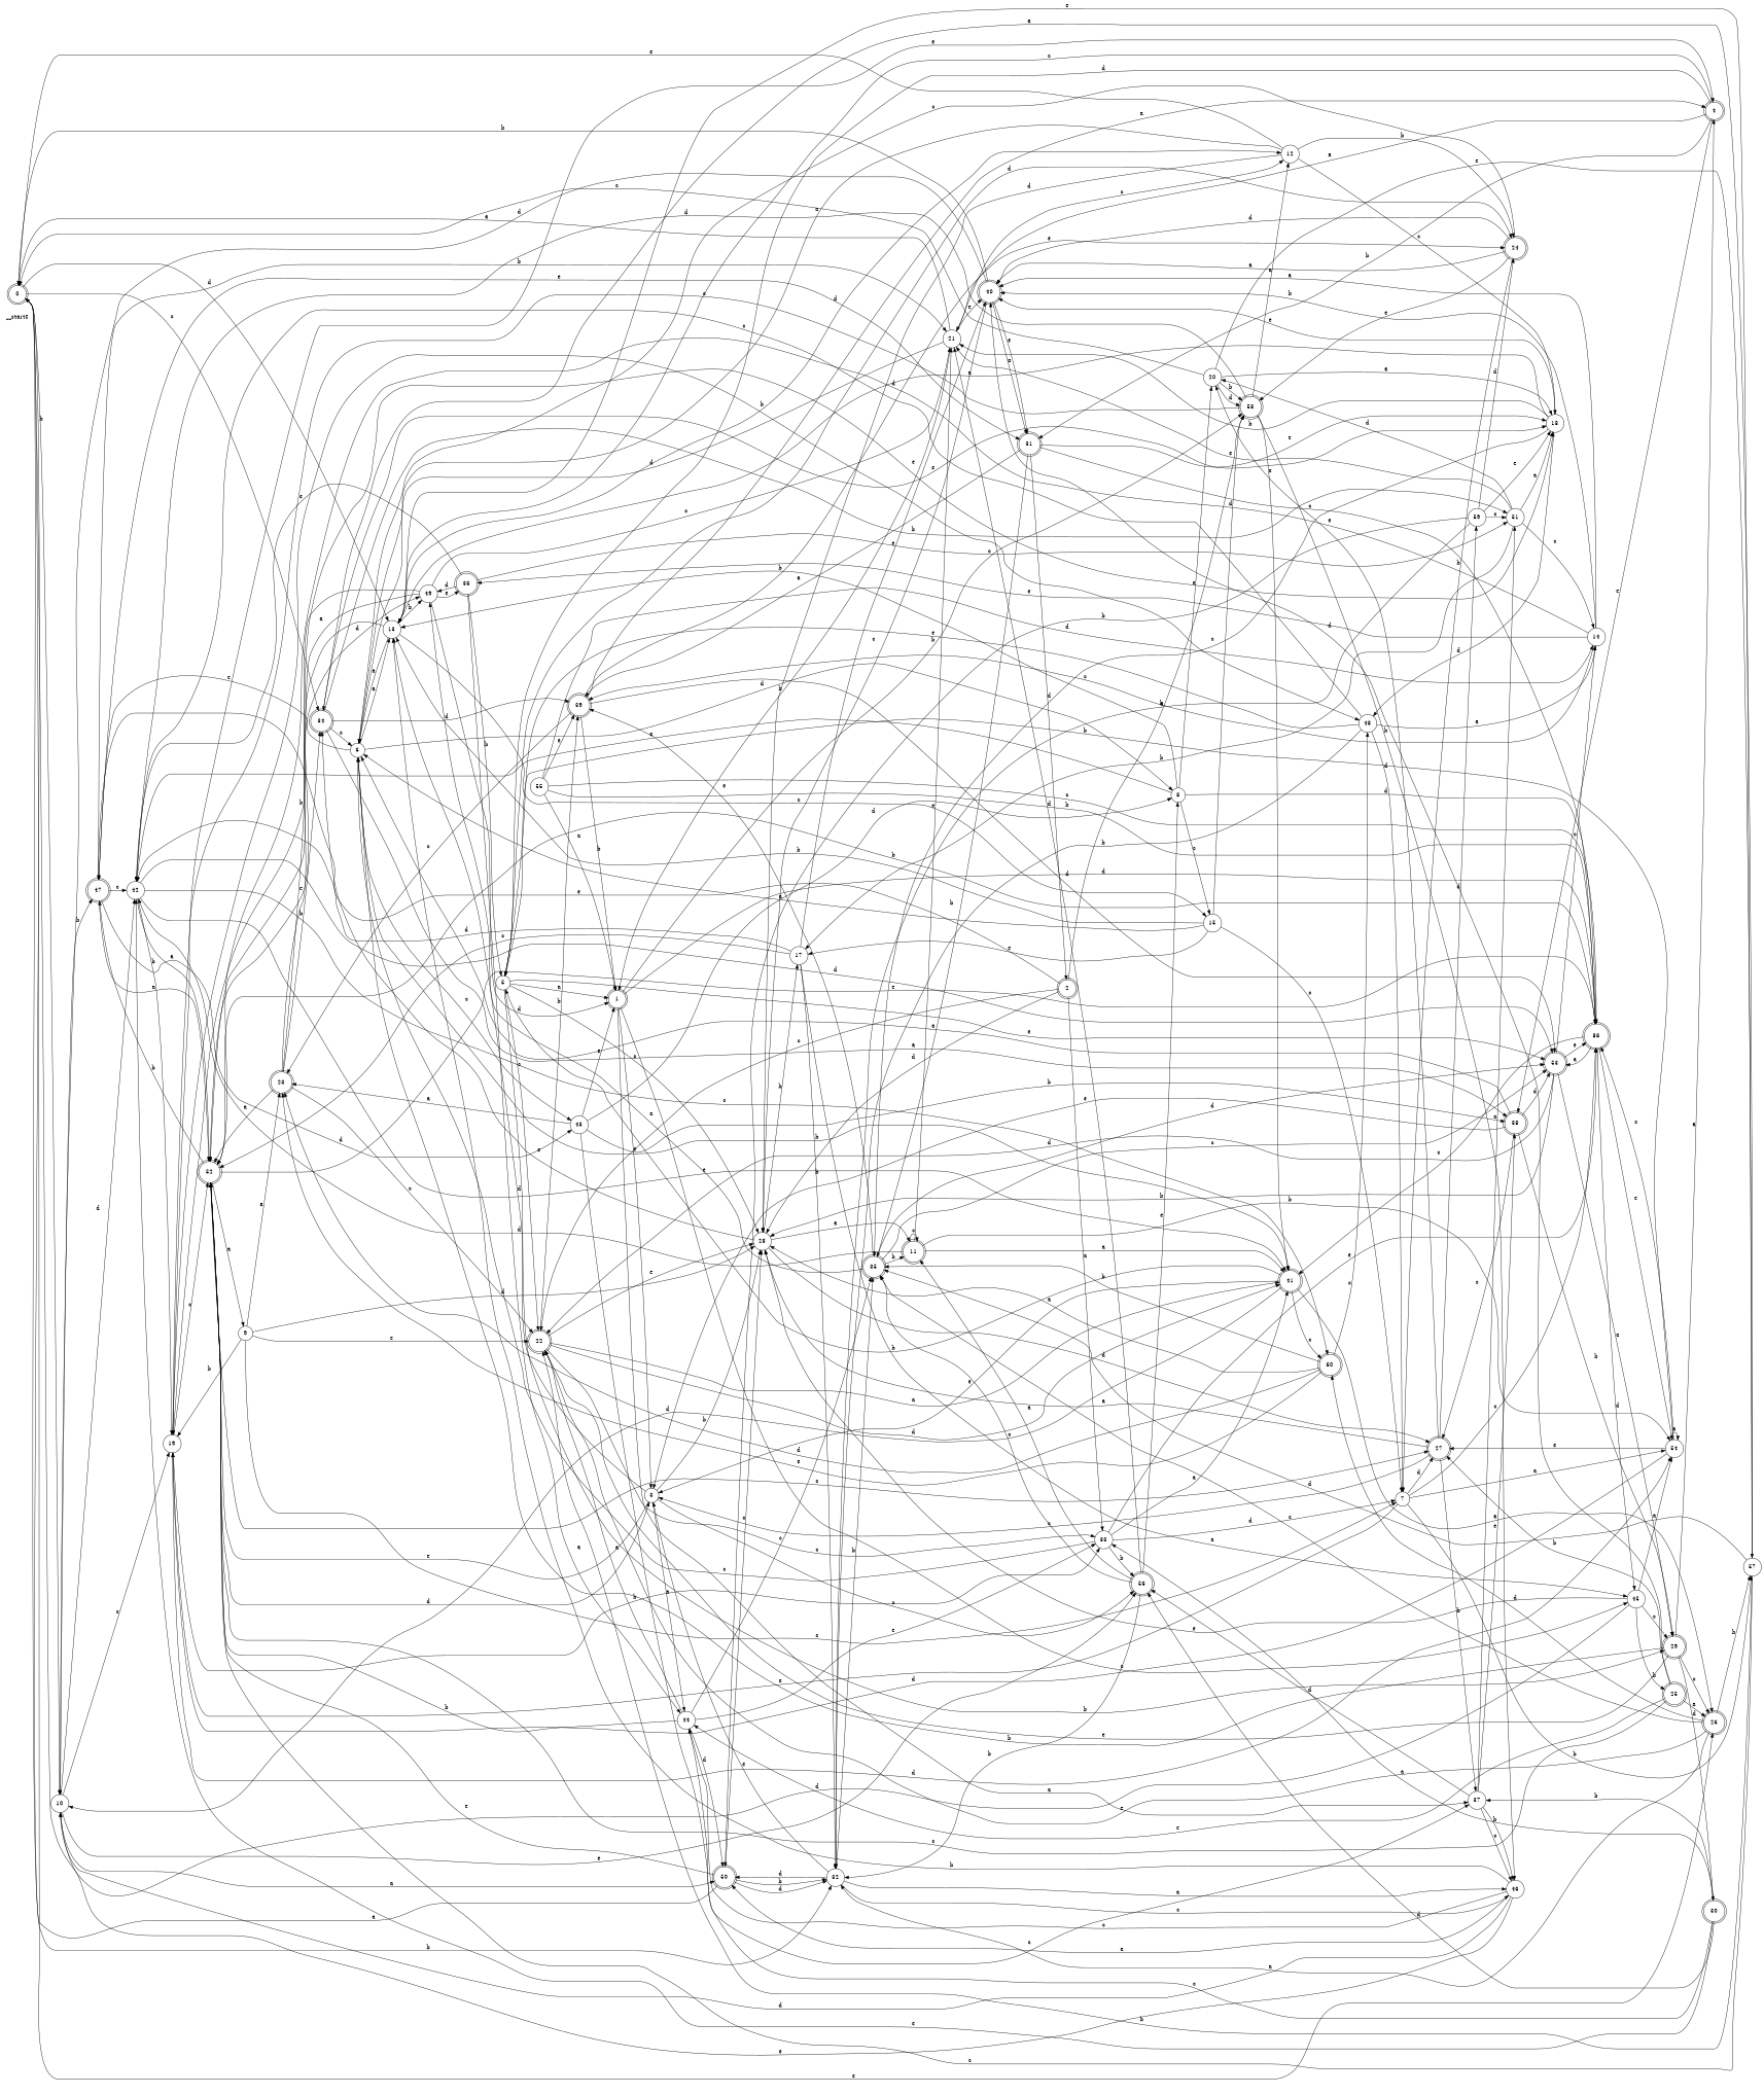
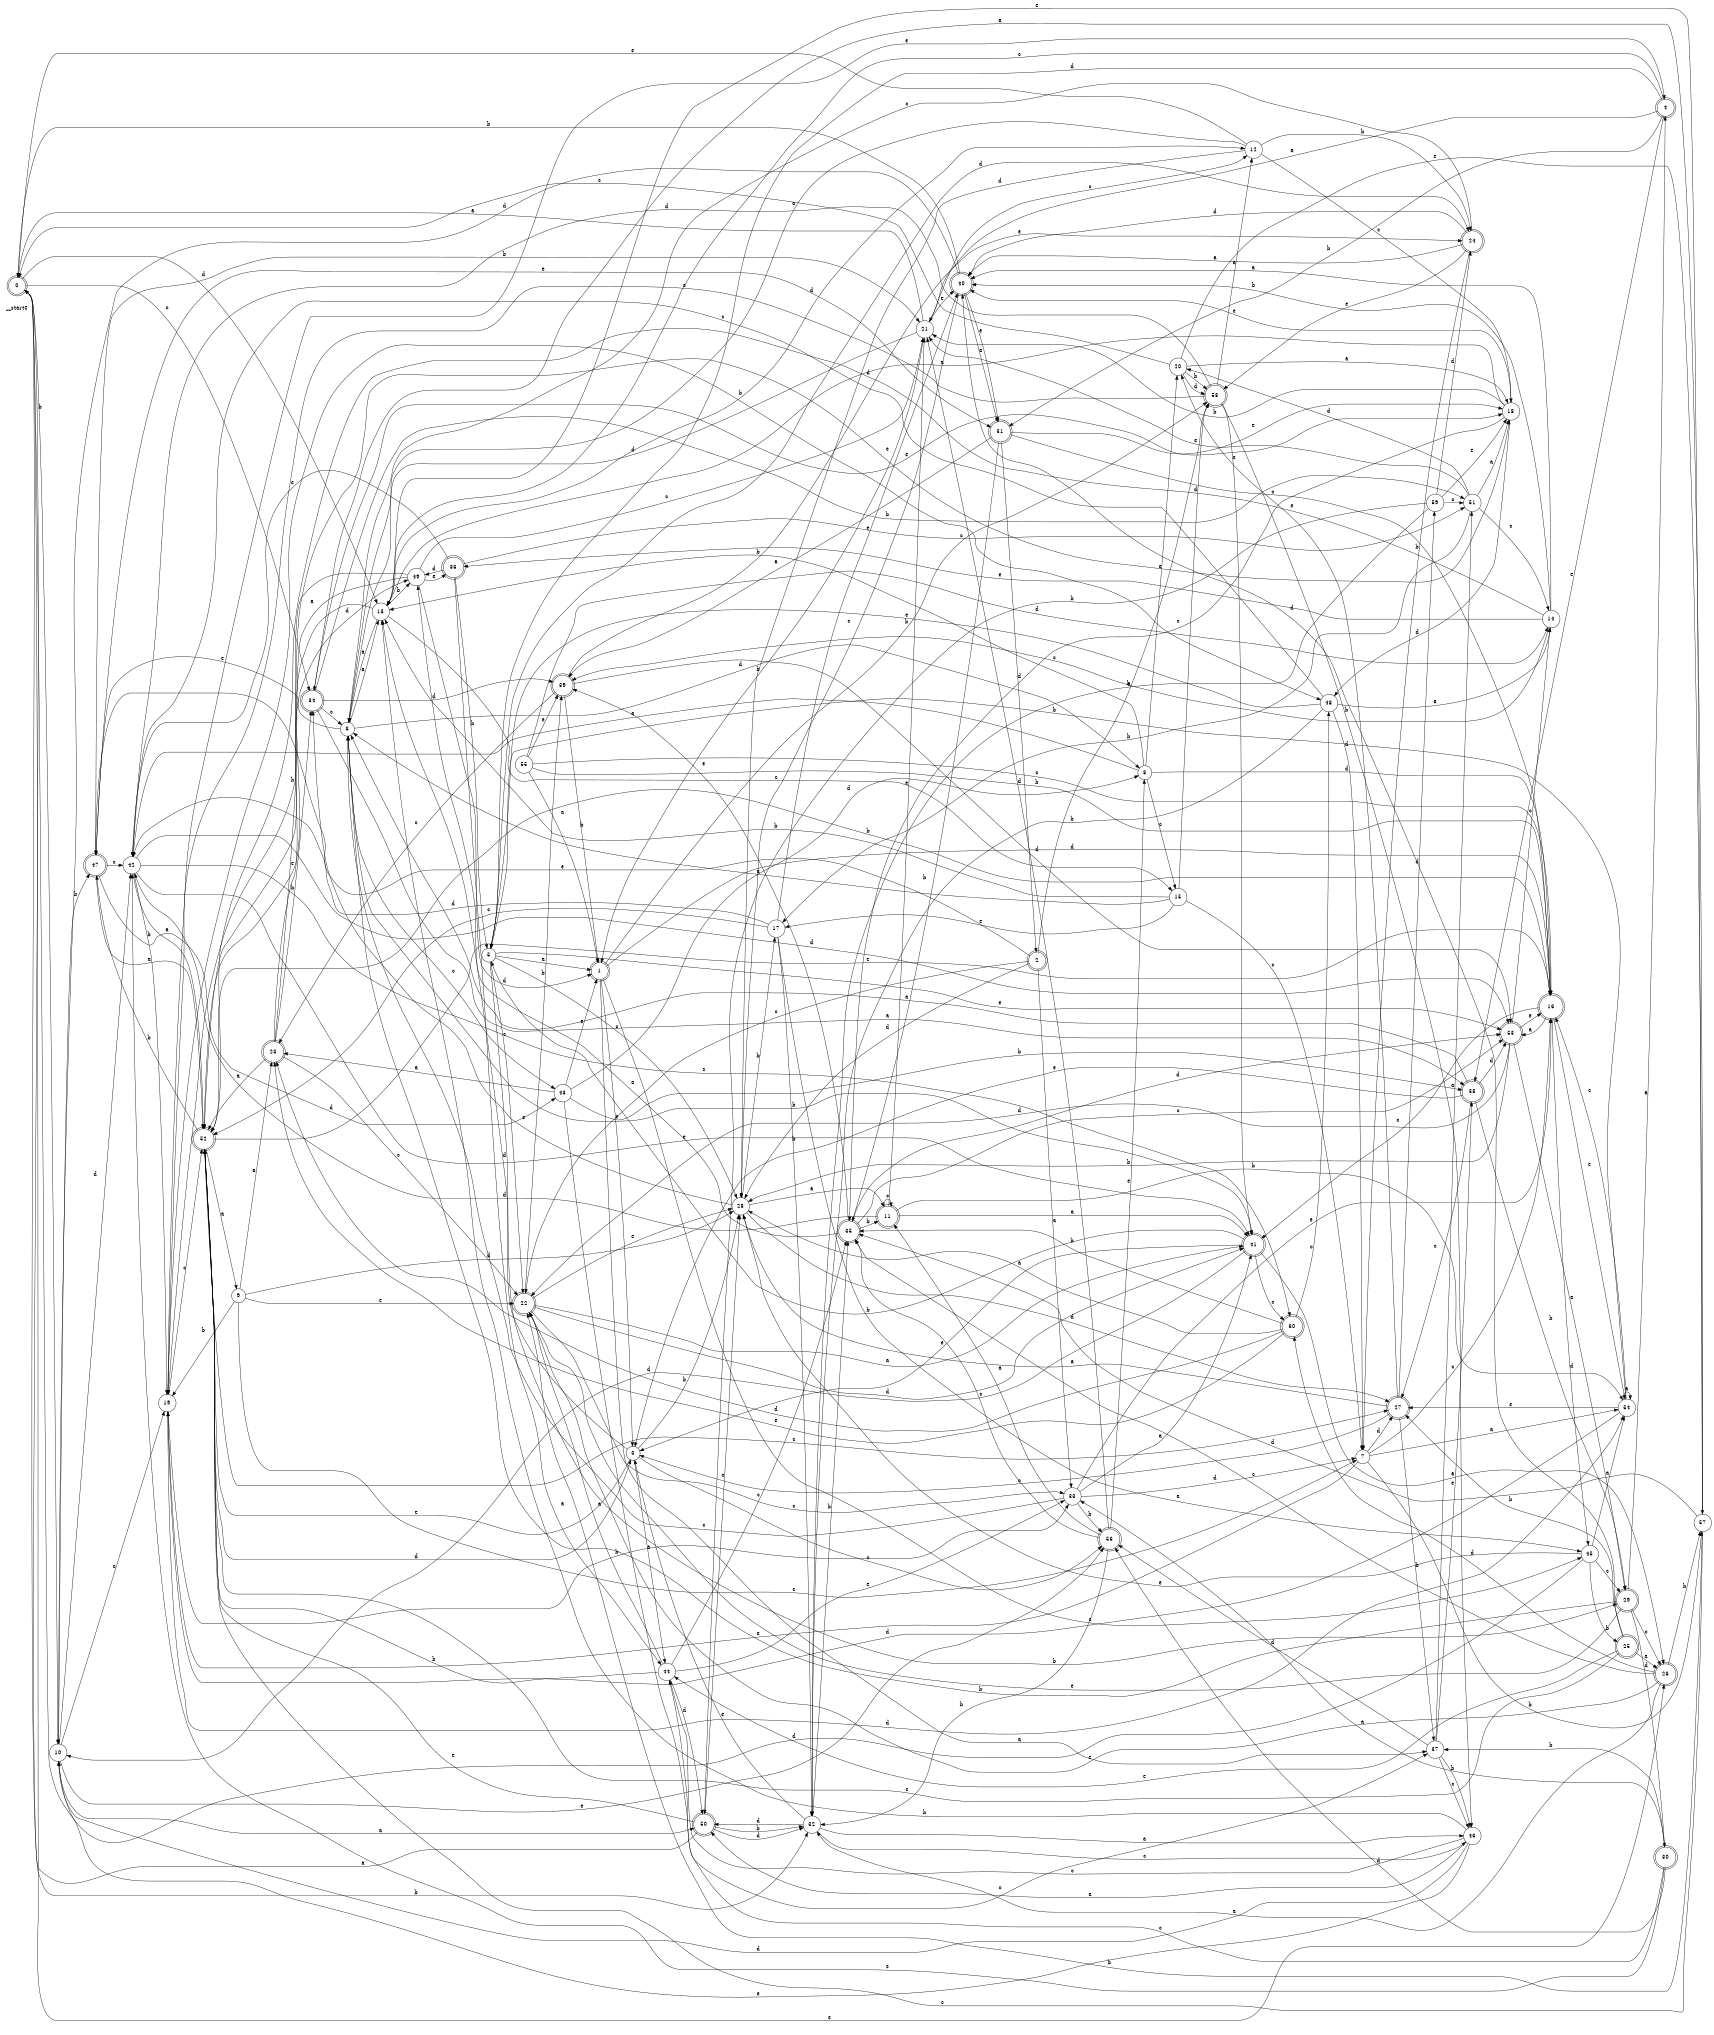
  digraph {
    rankdir=LR
    node [shape=circle color=black fillcolor=white style=filled]
    __start0 [shape=none color="" fillcolor="" style=""]
    n2 [label=0 shape=doublecircle style="rounded,filled"]
    n3 [label=10]
    n4 [label=13]
    n5 [label=26 shape=doublecircle style="rounded,filled"]
    n6 [label=32]
    n7 [label=34 shape=doublecircle style="rounded,filled"]
    n8 [label=47 shape=doublecircle style="rounded,filled"]
    n9 [label=56 shape=doublecircle style="rounded,filled"]
    n10 [label=19]
    n11 [label=42]
    n12 [label=50 shape=doublecircle style="rounded,filled"]
    n13 [label=52 shape=doublecircle style="rounded,filled"]
    n14 [label=6]
    n15 [label=15]
    n16 [label=12]
    n17 [label=49]
    n18 [label=22 shape=doublecircle style="rounded,filled"]
    n19 [label=57]
    n20 [label=35 shape=doublecircle style="rounded,filled"]
    n21 [label=60 shape=doublecircle style="rounded,filled"]
    n22 [label=3]
    n23 [label=46]
    n24 [label=38 shape=doublecircle style="rounded,filled"]
    n25 [label=18]
    n26 [label=39 shape=doublecircle style="rounded,filled"]
    n27 [label=51]
    n28 [label=1 shape=doublecircle style="rounded,filled"]
-   n29 [label=86 shape=doublecircle style="rounded,filled"]
+   n29 [label=16 shape=doublecircle style="rounded,filled"]
    n30 [label=37]
    n31 [label=45]
    n32 [label=58 shape=doublecircle style="rounded,filled"]
    n33 [label=28]
    n34 [label=44]
    n35 [label=53 shape=doublecircle style="rounded,filled"]
    n36 [label=41 shape=doublecircle style="rounded,filled"]
    n37 [label=54]
    n38 [label=29 shape=doublecircle style="rounded,filled"]
    n39 [label=25 shape=doublecircle style="rounded,filled"]
    n40 [label=2 shape=doublecircle style="rounded,filled"]
    n41 [label=33]
    n42 [label=27 shape=doublecircle style="rounded,filled"]
    n43 [label=11 shape=doublecircle style="rounded,filled"]
    n44 [label=17]
    n45 [label=7]
    n46 [label=21]
    n47 [label=31 shape=doublecircle style="rounded,filled"]
    n48 [label=43]
    n49 [label=9]
    n50 [label=8]
    n51 [label=4 shape=doublecircle style="rounded,filled"]
    n52 [label=5]
    n53 [label=24 shape=doublecircle style="rounded,filled"]
    n54 [label=40 shape=doublecircle style="rounded,filled"]
    n55 [label=30 shape=doublecircle style="rounded,filled"]
    n56 [label=14]
    n57 [label=20]
    n58 [label=23 shape=doublecircle style="rounded,filled"]
    n59 [label=48]
    n60 [label=59]
    n61 [label=36 shape=doublecircle style="rounded,filled"]
    n62 [label=55]
    n2 -> n3 [label=b]
    n2 -> n4 [label=d]
    n2 -> n5 [label=e]
    n2 -> n6 [label=b]
    n2 -> n7 [label=c]
    n3 -> n8 [label=b]
    n3 -> n9 [label=e]
    n3 -> n10 [label=c]
    n3 -> n11 [label=d]
    n3 -> n12 [label=a]
    n4 -> n13 [label=e]
    n4 -> n14 [label=a]
    n4 -> n15 [label=c]
    n4 -> n16 [label=d]
    n4 -> n17 [label=b]
    n5 -> n6 [label=a]
    n5 -> n18 [label=e]
    n5 -> n19 [label=b]
    n5 -> n20 [label=c]
    n5 -> n21 [label=d]
    n6 -> n12 [label=d]
    n6 -> n20 [label=b]
    n6 -> n22 [label=e]
    n6 -> n23 [label=a]
    n6 -> n23 [label=c]
    n7 -> n14 [label=c]
    n7 -> n24 [label=a]
    n7 -> n25 [label=e]
    n7 -> n26 [label=d]
    n7 -> n27 [label=b]
    n8 -> n11 [label=c]
    n8 -> n13 [label=a]
    n8 -> n46 [label=b]
    n8 -> n47 [label=e]
    n8 -> n48 [label=d]
    n9 -> n6 [label=b]
    n9 -> n20 [label=c]
    n9 -> n43 [label=a]
    n9 -> n46 [label=d]
    n9 -> n50 [label=e]
    n10 -> n13 [label=c]
    n10 -> n37 [label=d]
    n10 -> n41 [label=b]
    n10 -> n51 [label=e]
    n10 -> n59 [label=b]
    n11 -> n10 [label=b]
    n11 -> n13 [label=a]
    n11 -> n21 [label=c]
    n11 -> n35 [label=d]
    n11 -> n36 [label=e]
    n12 -> n2 [label=a]
    n12 -> n6 [label=b]
    n12 -> n6 [label=d]
    n12 -> n13 [label=e]
    n12 -> n33 [label=c]
    n13 -> n8 [label=b]
    n13 -> n22 [label=d]
    n13 -> n29 [label=e]
    n13 -> n42 [label=c]
    n13 -> n49 [label=a]
    n14 -> n4 [label=a]
    n14 -> n8 [label=e]
    n14 -> n36 [label=b]
    n14 -> n48 [label=c]
    n14 -> n50 [label=d]
    n15 -> n4 [label=b]
    n15 -> n14 [label=a]
    n15 -> n32 [label=d]
    n15 -> n44 [label=e]
    n15 -> n45 [label=c]
    n16 -> n2 [label=e]
    n16 -> n14 [label=a]
    n16 -> n25 [label=c]
    n16 -> n33 [label=d]
    n16 -> n53 [label=b]
    n17 -> n10 [label=b]
    n17 -> n13 [label=a]
    n17 -> n28 [label=d]
    n17 -> n46 [label=c]
    n17 -> n61 [label=e]
    n18 -> n26 [label=b]
    n18 -> n33 [label=e]
    n18 -> n36 [label=a]
    n18 -> n36 [label=d]
    n18 -> n41 [label=c]
    n19 -> n4 [label=e]
    n19 -> n7 [label=a]
    n19 -> n13 [label=c]
    n19 -> n18 [label=b]
    n19 -> n20 [label=d]
    n20 -> n17 [label=a]
    n20 -> n26 [label=e]
    n20 -> n35 [label=c]
    n20 -> n35 [label=d]
    n20 -> n43 [label=b]
    n21 -> n20 [label=b]
    n21 -> n33 [label=a]
    n21 -> n58 [label=d]
    n21 -> n58 [label=e]
    n21 -> n59 [label=c]
    n22 -> n4 [label=d]
    n22 -> n9 [label=c]
    n22 -> n13 [label=e]
    n22 -> n33 [label=b]
    n22 -> n34 [label=a]
    n23 -> n3 [label=d]
    n23 -> n3 [label=e]
    n23 -> n4 [label=b]
    n23 -> n12 [label=a]
    n23 -> n34 [label=c]
    n24 -> n14 [label=a]
    n24 -> n22 [label=e]
    n24 -> n35 [label=d]
    n24 -> n38 [label=b]
    n24 -> n42 [label=c]
    n25 -> n4 [label=a]
    n25 -> n20 [label=c]
    n25 -> n46 [label=b]
    n25 -> n54 [label=e]
    n25 -> n59 [label=d]
    n26 -> n28 [label=b]
    n26 -> n35 [label=d]
-   n26 -> n51 [label=a]
    n26 -> n53 [label=e]
    n26 -> n58 [label=c]
    n27 -> n25 [label=a]
    n27 -> n44 [label=b]
    n27 -> n46 [label=e]
    n27 -> n56 [label=c]
    n27 -> n57 [label=d]
    n28 -> n22 [label=e]
    n28 -> n29 [label=d]
    n28 -> n30 [label=a]
    n28 -> n31 [label=c]
    n28 -> n32 [label=b]
    n29 -> n13 [label=b]
    n29 -> n31 [label=d]
    n29 -> n35 [label=a]
    n29 -> n36 [label=c]
    n29 -> n37 [label=e]
    n30 -> n9 [label=d]
    n30 -> n23 [label=b]
    n30 -> n23 [label=c]
    n30 -> n24 [label=e]
    n30 -> n27 [label=a]
    n31 -> n2 [label=d]
    n31 -> n33 [label=e]
    n31 -> n37 [label=a]
    n31 -> n38 [label=c]
    n31 -> n39 [label=b]
    n32 -> n10 [label=c]
    n32 -> n11 [label=d]
    n32 -> n16 [label=a]
    n32 -> n23 [label=b]
    n32 -> n36 [label=e]
    n33 -> n7 [label=e]
    n33 -> n42 [label=d]
    n33 -> n43 [label=a]
    n33 -> n44 [label=b]
    n34 -> n12 [label=d]
    n34 -> n13 [label=b]
    n34 -> n18 [label=a]
    n34 -> n20 [label=c]
    n34 -> n41 [label=e]
    n35 -> n18 [label=d]
    n35 -> n29 [label=e]
    n35 -> n33 [label=b]
    n35 -> n38 [label=a]
    n35 -> n56 [label=c]
    n36 -> n3 [label=d]
    n36 -> n5 [label=a]
    n36 -> n21 [label=c]
    n36 -> n22 [label=e]
    n36 -> n52 [label=b]
    n37 -> n10 [label=d]
    n37 -> n29 [label=c]
    n37 -> n37 [label=a]
    n37 -> n42 [label=e]
    n37 -> n52 [label=b]
    n38 -> n5 [label=c]
    n38 -> n14 [label=b]
    n38 -> n18 [label=e]
    n38 -> n51 [label=a]
    n38 -> n55 [label=d]
    n39 -> n5 [label=a]
    n39 -> n13 [label=c]
    n39 -> n34 [label=e]
    n39 -> n42 [label=b]
    n39 -> n54 [label=d]
    n40 -> n8 [label=e]
    n40 -> n18 [label=c]
    n40 -> n32 [label=b]
    n40 -> n33 [label=d]
    n40 -> n41 [label=a]
    n41 -> n9 [label=b]
    n41 -> n14 [label=c]
    n41 -> n29 [label=e]
    n41 -> n36 [label=a]
    n41 -> n45 [label=d]
    n42 -> n22 [label=c]
    n42 -> n30 [label=b]
    n42 -> n33 [label=a]
    n42 -> n57 [label=e]
    n42 -> n60 [label=d]
    n43 -> n11 [label=d]
    n43 -> n36 [label=a]
    n43 -> n37 [label=b]
    n43 -> n43 [label=c]
    n43 -> n46 [label=e]
    n44 -> n6 [label=b]
    n44 -> n11 [label=d]
    n44 -> n13 [label=c]
    n44 -> n31 [label=a]
    n44 -> n54 [label=e]
    n45 -> n10 [label=e]
    n45 -> n19 [label=b]
    n45 -> n29 [label=c]
    n45 -> n37 [label=a]
    n45 -> n42 [label=d]
    n46 -> n2 [label=a]
    n46 -> n14 [label=d]
    n46 -> n16 [label=c]
    n46 -> n28 [label=b]
    n46 -> n54 [label=e]
    n47 -> n20 [label=b]
    n47 -> n25 [label=e]
    n47 -> n26 [label=a]
    n47 -> n29 [label=c]
    n47 -> n40 [label=d]
    n48 -> n24 [label=b]
    n48 -> n28 [label=e]
    n48 -> n30 [label=c]
    n48 -> n50 [label=d]
    n48 -> n58 [label=a]
    n49 -> n10 [label=b]
    n49 -> n18 [label=e]
    n49 -> n33 [label=d]
    n49 -> n45 [label=c]
    n49 -> n58 [label=a]
    n50 -> n4 [label=b]
    n50 -> n11 [label=a]
    n50 -> n15 [label=c]
    n50 -> n29 [label=d]
    n50 -> n57 [label=e]
    n51 -> n4 [label=c]
    n51 -> n24 [label=e]
    n51 -> n46 [label=a]
    n51 -> n47 [label=b]
    n51 -> n52 [label=d]
    n52 -> n18 [label=c]
    n52 -> n28 [label=a]
    n52 -> n33 [label=c]
    n52 -> n35 [label=e]
    n52 -> n38 [label=b]
    n52 -> n53 [label=d]
    n53 -> n14 [label=c]
    n53 -> n32 [label=e]
    n53 -> n45 [label=b]
    n53 -> n54 [label=a]
    n53 -> n54 [label=d]
    n54 -> n2 [label=b]
    n54 -> n3 [label=d]
    n54 -> n33 [label=c]
    n54 -> n47 [label=a]
    n54 -> n47 [label=e]
    n55 -> n9 [label=d]
    n55 -> n11 [label=e]
    n55 -> n30 [label=b]
    n55 -> n34 [label=c]
    n55 -> n41 [label=a]
    n56 -> n13 [label=d]
    n56 -> n26 [label=c]
    n56 -> n54 [label=a]
    n56 -> n54 [label=b]
    n56 -> n61 [label=e]
    n57 -> n2 [label=c]
    n57 -> n19 [label=e]
    n57 -> n25 [label=a]
    n57 -> n32 [label=b]
    n57 -> n32 [label=d]
    n58 -> n7 [label=b]
    n58 -> n13 [label=a]
    n58 -> n17 [label=d]
    n58 -> n18 [label=c]
    n58 -> n25 [label=e]
    n59 -> n6 [label=b]
    n59 -> n11 [label=c]
    n59 -> n45 [label=d]
    n59 -> n52 [label=e]
    n59 -> n56 [label=a]
    n60 -> n6 [label=a]
    n60 -> n12 [label=b]
    n60 -> n25 [label=e]
    n60 -> n27 [label=c]
    n60 -> n53 [label=d]
    n61 -> n11 [label=e]
    n61 -> n17 [label=d]
    n61 -> n27 [label=c]
    n61 -> n34 [label=a]
    n61 -> n52 [label=b]
    n62 -> n26 [label=e]
    n62 -> n28 [label=a]
    n62 -> n29 [label=b]
    n62 -> n29 [label=c]
    n62 -> n56 [label=d]
  }
